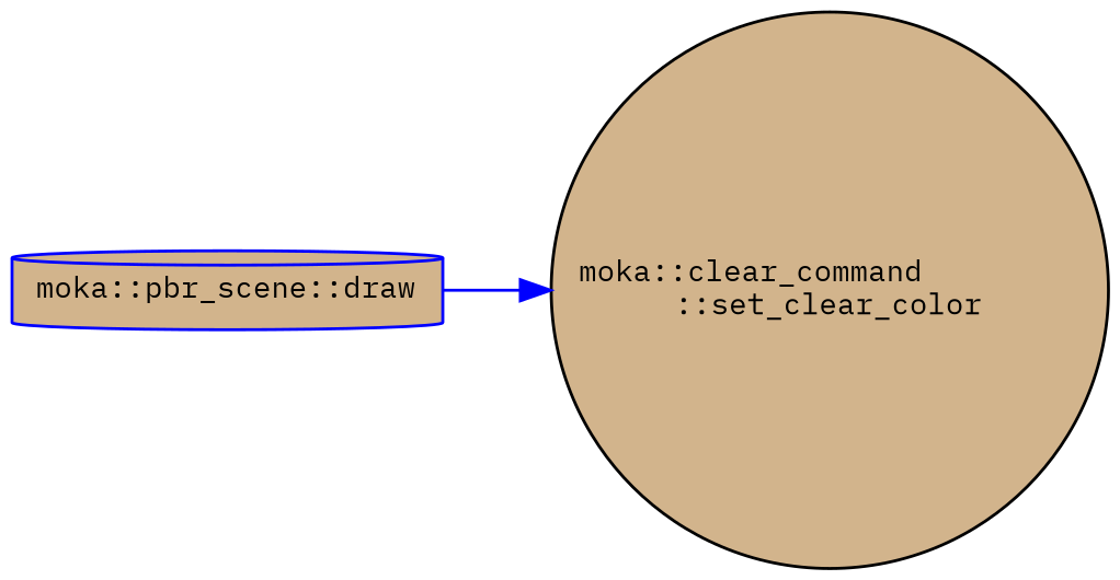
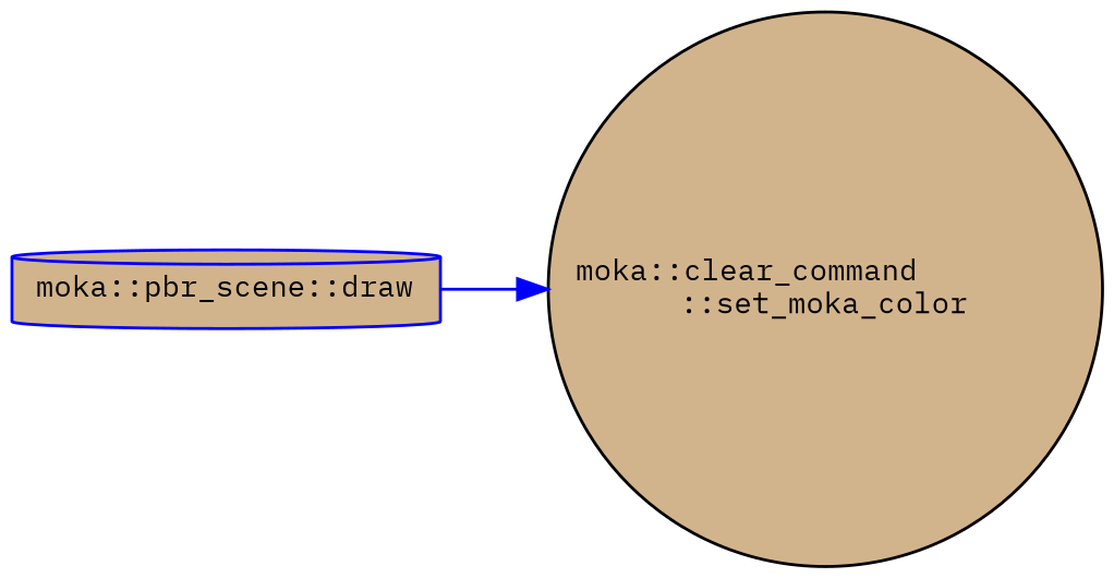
  digraph {
    rankdir=RL
    fontname="IBM Plex Mono"
    node [fillcolor=tan fontname="IBM Plex Mono" fontsize=10 style=filled]
-   n1 [color=black fontcolor=black height=0.2 label="moka::clear_command\l::set_clear_color" shape=circle width=0.4]
+   n1 [color=black fontcolor=black height=0.2 label="moka::clear_command\l::set_moka_color" shape=circle width=0.4]
    n2 [color=blue height=0.2 label="moka::pbr_scene::draw" shape=cylinder width=0.4]
    n1 -> n2 [color=blue dir=back fontname="IBM Plex Mono" fontsize=10 labelfontname=Helvetica labelfontsize=10 style=solid]
  }
